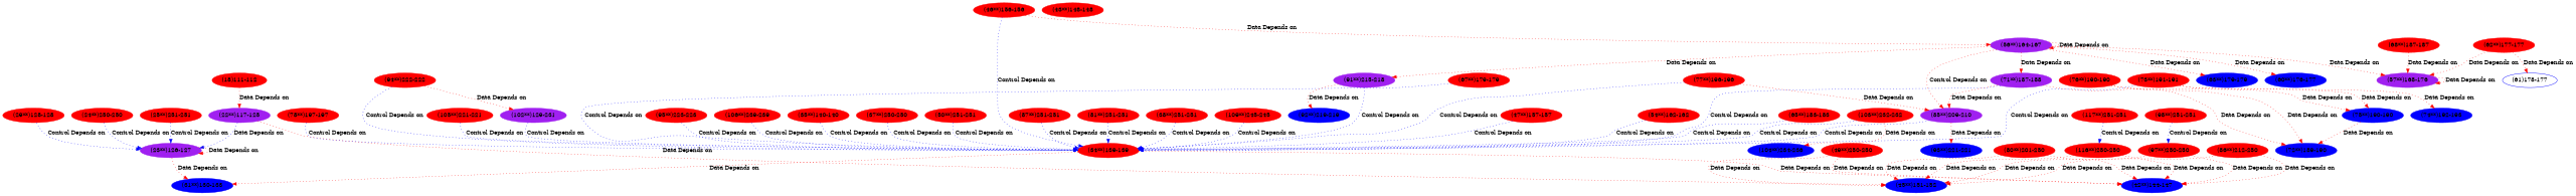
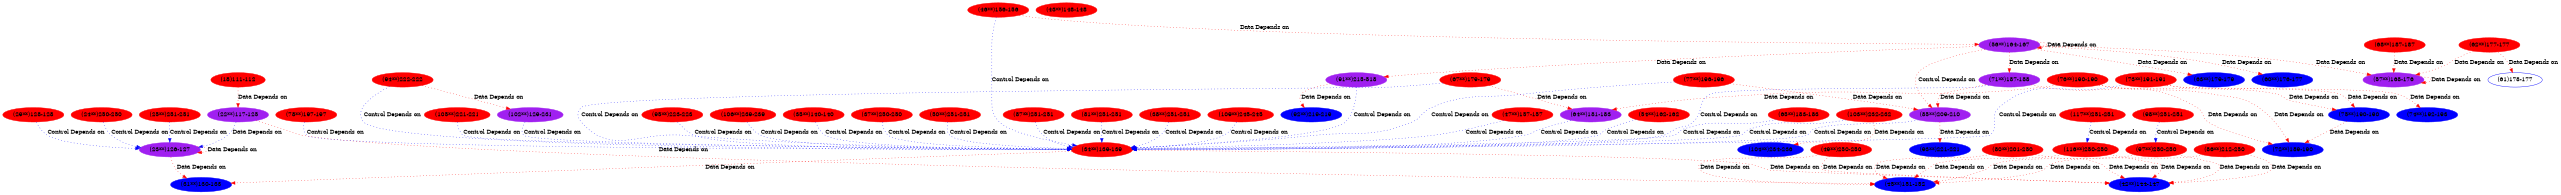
  digraph {
    node [color=red style=filled]
    edge [color=red style=dotted]
    n1 [label="(18)111-112"]
    n2 [color=purple label="(22**)117-125"]
    n3 [color=purple label="(23**)126-127"]
    n4 [color=blue label="(45**)151-152"]
    n5 [color=blue label="(31**)130-133"]
    n6 [label="(34**)139-139"]
    n7 [color=blue label="(42**)144-147"]
    n8 [label="(35**)140-140"]
    n9 [label="(29**)128-128"]
    n10 [label="(46**)156-156"]
    n11 [color=purple label="(56**)164-167"]
    n12 [color=purple label="(57**)168-176"]
    n13 [color=purple label="(71**)187-188"]
    n14 [color=blue label="(63**)179-179"]
    n15 [color=blue label="(60**)176-177"]
    n16 [color=purple label="(85**)209-210"]
-   n17 [color=purple label="(91**)215-218"]
+   n17 [color=purple label="(91**)215-518"]
    n18 [label="(47**)157-157"]
    n19 [label="(43**)148-148"]
    n20 [label="(54**)162-162"]
    n21 [color=blue label="(72**)189-190"]
    n22 [color=blue label="(93**)221-221"]
    n23 [label="(68**)187-187"]
    n24 [label="(76**)190-190"]
    n25 [color=blue label="(75**)190-190"]
+   n26 [color=purple label="(64**)181-183"]
    n27 [label="(73**)191-191"]
    n28 [color=blue label="(74**)192-193"]
    n29 [label="(67**)179-179"]
    n30 [label="(62**)177-177"]
    n31 [color=blue label="(61)178-177" style=""]
    n32 [label="(65**)183-183"]
    n33 [label="(80**)201-250"]
    n34 [label="(78**)197-197"]
    n35 [label="(77**)196-196"]
    n36 [label="(86**)212-250"]
    n37 [label="(105**)221-221"]
    n38 [label="(94**)222-222"]
    n39 [color=purple label="(102**)129-231"]
    n40 [label="(95**)223-223"]
    n41 [color=blue label="(92**)219-219"]
    n42 [label="(106**)239-239"]
    n43 [color=blue label="(104**)234-236"]
    n44 [label="(103**)232-232"]
    n45 [label="(49**)250-250"]
    n46 [label="(116**)250-250"]
    n47 [label="(97**)250-250"]
    n48 [label="(37**)250-250"]
    n49 [label="(24**)250-250"]
    n50 [label="(50**)251-251"]
    n51 [label="(117**)251-251"]
    n52 [label="(87**)251-251"]
    n53 [label="(98**)251-251"]
    n54 [label="(81**)251-251"]
    n55 [label="(38**)251-251"]
    n56 [label="(25**)251-251"]
    n57 [label="(109**)245-245"]
    n1 -> n2 [label="Data Depends on"]
    n2 -> n3 [color=blue label="Data Depends on"]
    n2 -> n4 [label="Data Depends on"]
    n3 -> n3 [label="Data Depends on"]
    n3 -> n5 [label="Data Depends on"]
    n6 -> n5 [label="Data Depends on"]
    n6 -> n7 [label="Data Depends on"]
    n8 -> n6 [color=blue label="Control Depends on"]
    n9 -> n3 [color=blue label="Control Depends on"]
    n10 -> n6 [color=blue label="Control Depends on"]
    n10 -> n11 [label="Data Depends on"]
    n11 -> n11 [label="Data Depends on"]
    n11 -> n12 [label="Data Depends on"]
    n11 -> n13 [label="Data Depends on"]
    n11 -> n14 [label="Data Depends on"]
    n11 -> n15 [label="Data Depends on"]
    n11 -> n16 [label="Control Depends on"]
    n11 -> n17 [label="Data Depends on"]
    n12 -> n12 [label="Data Depends on"]
    n13 -> n6 [color=blue label="Control Depends on"]
    n13 -> n16 [label="Data Depends on"]
    n13 -> n21 [label="Data Depends on"]
    n16 -> n6 [color=blue label="Control Depends on"]
    n16 -> n22 [label="Data Depends on"]
    n17 -> n6 [color=blue label="Control Depends on"]
    n17 -> n41 [label="Data Depends on"]
    n18 -> n6 [color=blue label="Control Depends on"]
    n20 -> n6 [color=blue label="Control Depends on"]
    n23 -> n12 [label="Data Depends on"]
    n24 -> n21 [label="Data Depends on"]
    n24 -> n25 [label="Data Depends on"]
+   n24 -> n26 [label="Data Depends on"]
    n25 -> n21 [label="Data Depends on"]
+   n26 -> n6 [color=blue label="Control Depends on"]
    n27 -> n6 [color=blue label="Control Depends on"]
    n27 -> n25 [label="Data Depends on"]
    n27 -> n28 [label="Data Depends on"]
    n29 -> n6 [color=blue label="Control Depends on"]
+   n29 -> n26 [label="Data Depends on"]
    n30 -> n12 [label="Data Depends on"]
    n30 -> n31 [label="Data Depends on"]
    n32 -> n6 [color=blue label="Control Depends on"]
    n33 -> n4 [label="Data Depends on"]
    n33 -> n7 [label="Data Depends on"]
    n34 -> n6 [color=blue label="Control Depends on"]
    n35 -> n6 [color=blue label="Control Depends on"]
    n35 -> n16 [label="Data Depends on"]
    n36 -> n4 [label="Data Depends on"]
    n36 -> n7 [label="Data Depends on"]
    n37 -> n6 [color=blue label="Control Depends on"]
    n38 -> n6 [color=blue label="Control Depends on"]
    n38 -> n39 [label="Data Depends on"]
    n39 -> n6 [color=blue label="Control Depends on"]
    n40 -> n6 [color=blue label="Control Depends on"]
    n42 -> n6 [color=blue label="Control Depends on"]
    n44 -> n6 [color=blue label="Control Depends on"]
    n44 -> n43 [label="Data Depends on"]
    n45 -> n4 [label="Data Depends on"]
    n45 -> n7 [label="Data Depends on"]
    n46 -> n4 [label="Data Depends on"]
    n46 -> n7 [label="Data Depends on"]
    n47 -> n4 [label="Data Depends on"]
    n47 -> n7 [label="Data Depends on"]
    n48 -> n6 [color=blue label="Control Depends on"]
    n49 -> n3 [color=blue label="Control Depends on"]
    n50 -> n6 [color=blue label="Control Depends on"]
    n51 -> n46 [color=blue label="Control Depends on"]
    n52 -> n6 [color=blue label="Control Depends on"]
    n53 -> n47 [color=blue label="Control Depends on"]
    n54 -> n6 [color=blue label="Control Depends on"]
    n55 -> n6 [color=blue label="Control Depends on"]
    n56 -> n3 [color=blue label="Control Depends on"]
    n57 -> n6 [color=blue label="Control Depends on"]
  }
